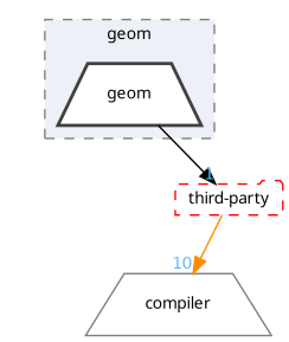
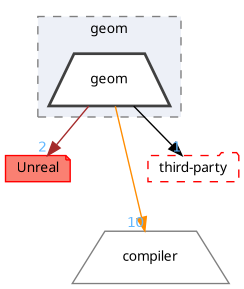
  digraph {
    compound=true
    fontname="Noto Sans"
    node [color=red fillcolor=white fontname="Noto Sans" fontsize=10 shape=trapezium style=filled]
    edge [fontcolor=steelblue1 fontname="Noto Sans" fontsize=10 labeldistance=1.5 labelfontname=Helvetica labelfontsize=10]
    n1 [color=grey25 height=0.2 label=geom style="filled,bold" width=0.4]
+   n2 [fillcolor=salmon height=0.2 label=Unreal shape=note width=0.4]
    n3 [color=grey50 height=0.2 label=compiler width=0.4]
    n4 [height=0.2 label="third-party" shape=folder style="filled,dashed" width=0.4]
    subgraph cluster_1 {
      bgcolor="#edf0f7"
      fontsize=10
      label=geom
      pencolor=grey50
      style="filled,dashed"
      n1
    }
-   n4 -> n3 [color=darkorange headlabel=10]
+   n1 -> n2 [color=brown headlabel=2]
+   n1 -> n3 [color=darkorange headlabel=10]
    n1 -> n4 [color=black headlabel=1]
  }
